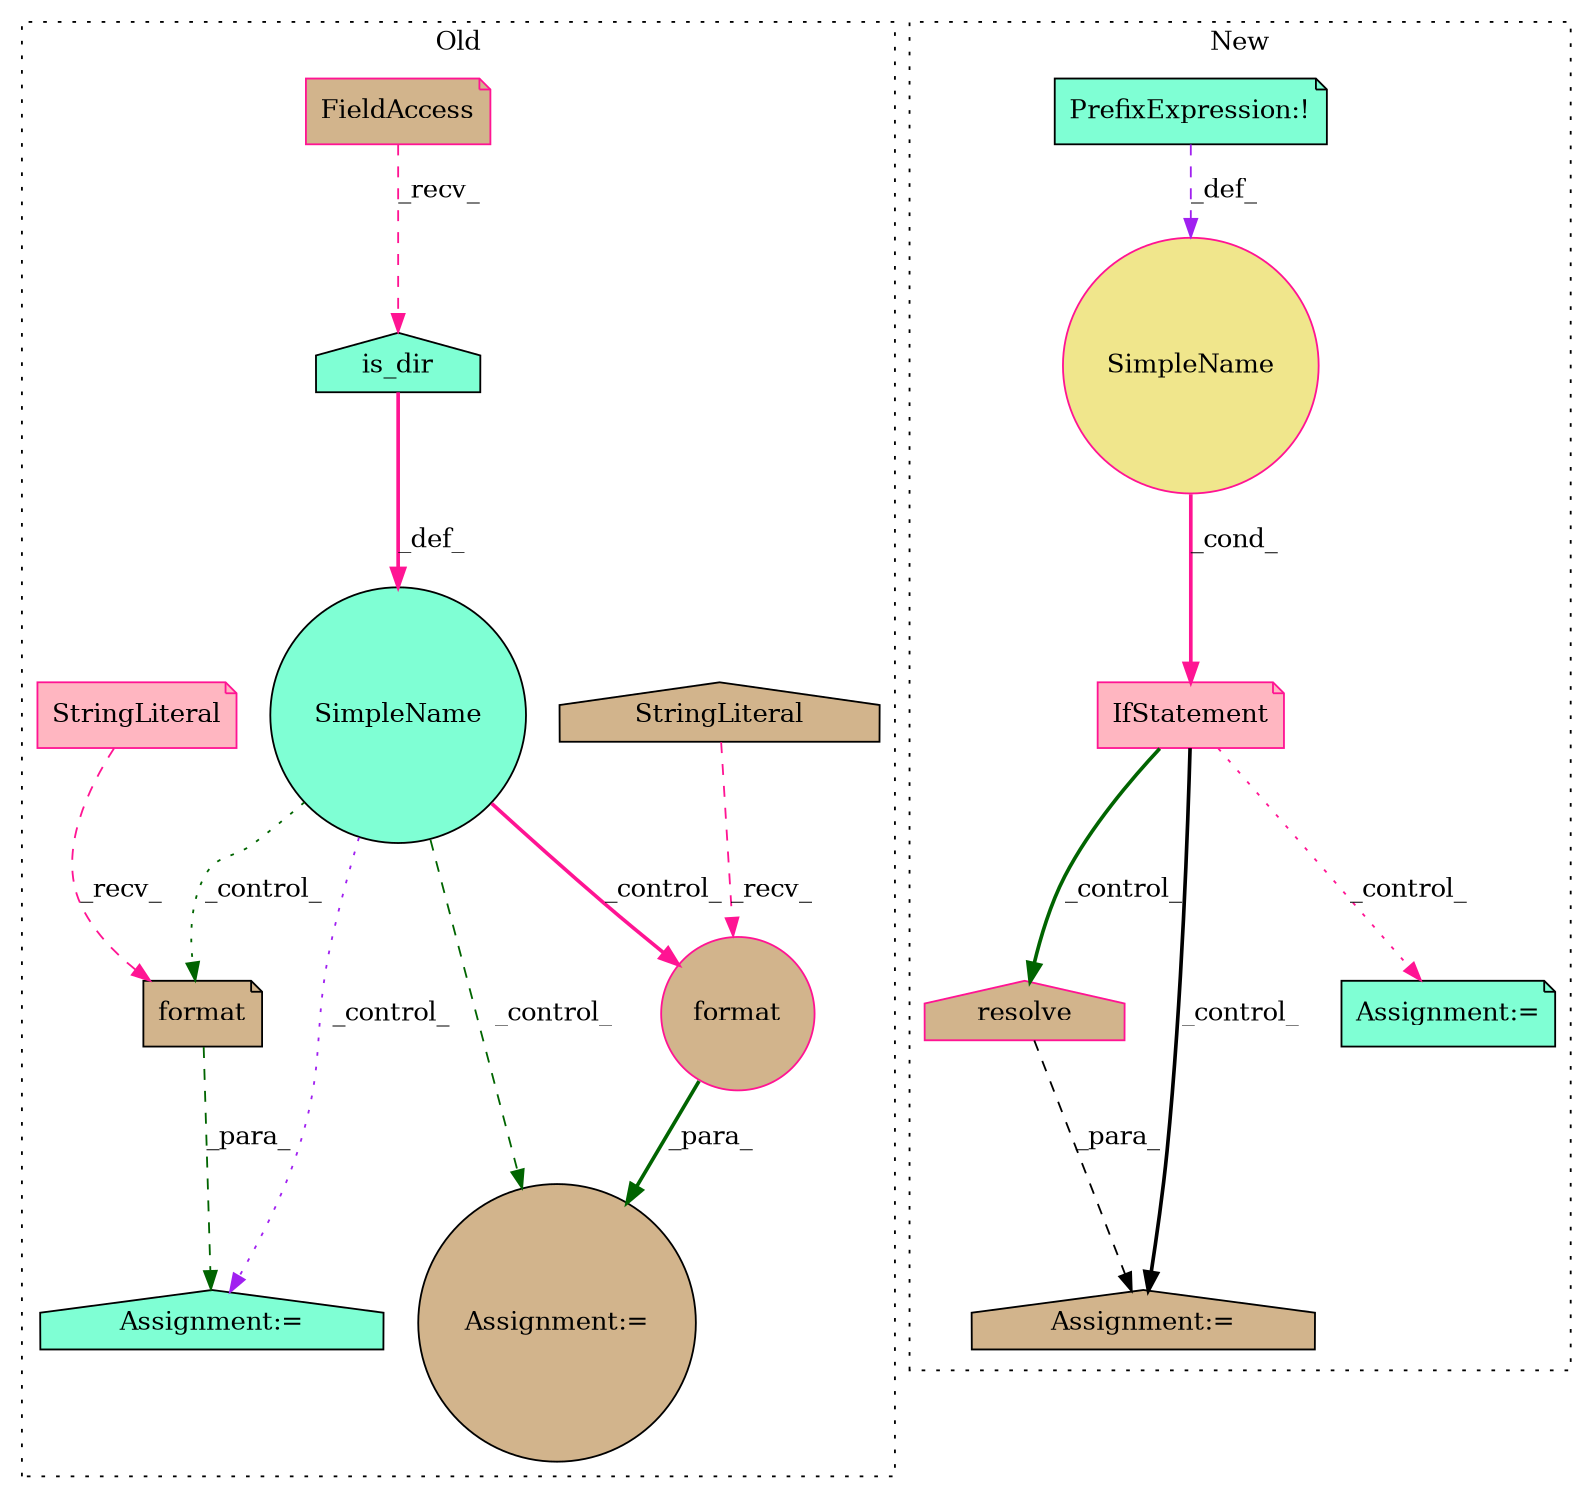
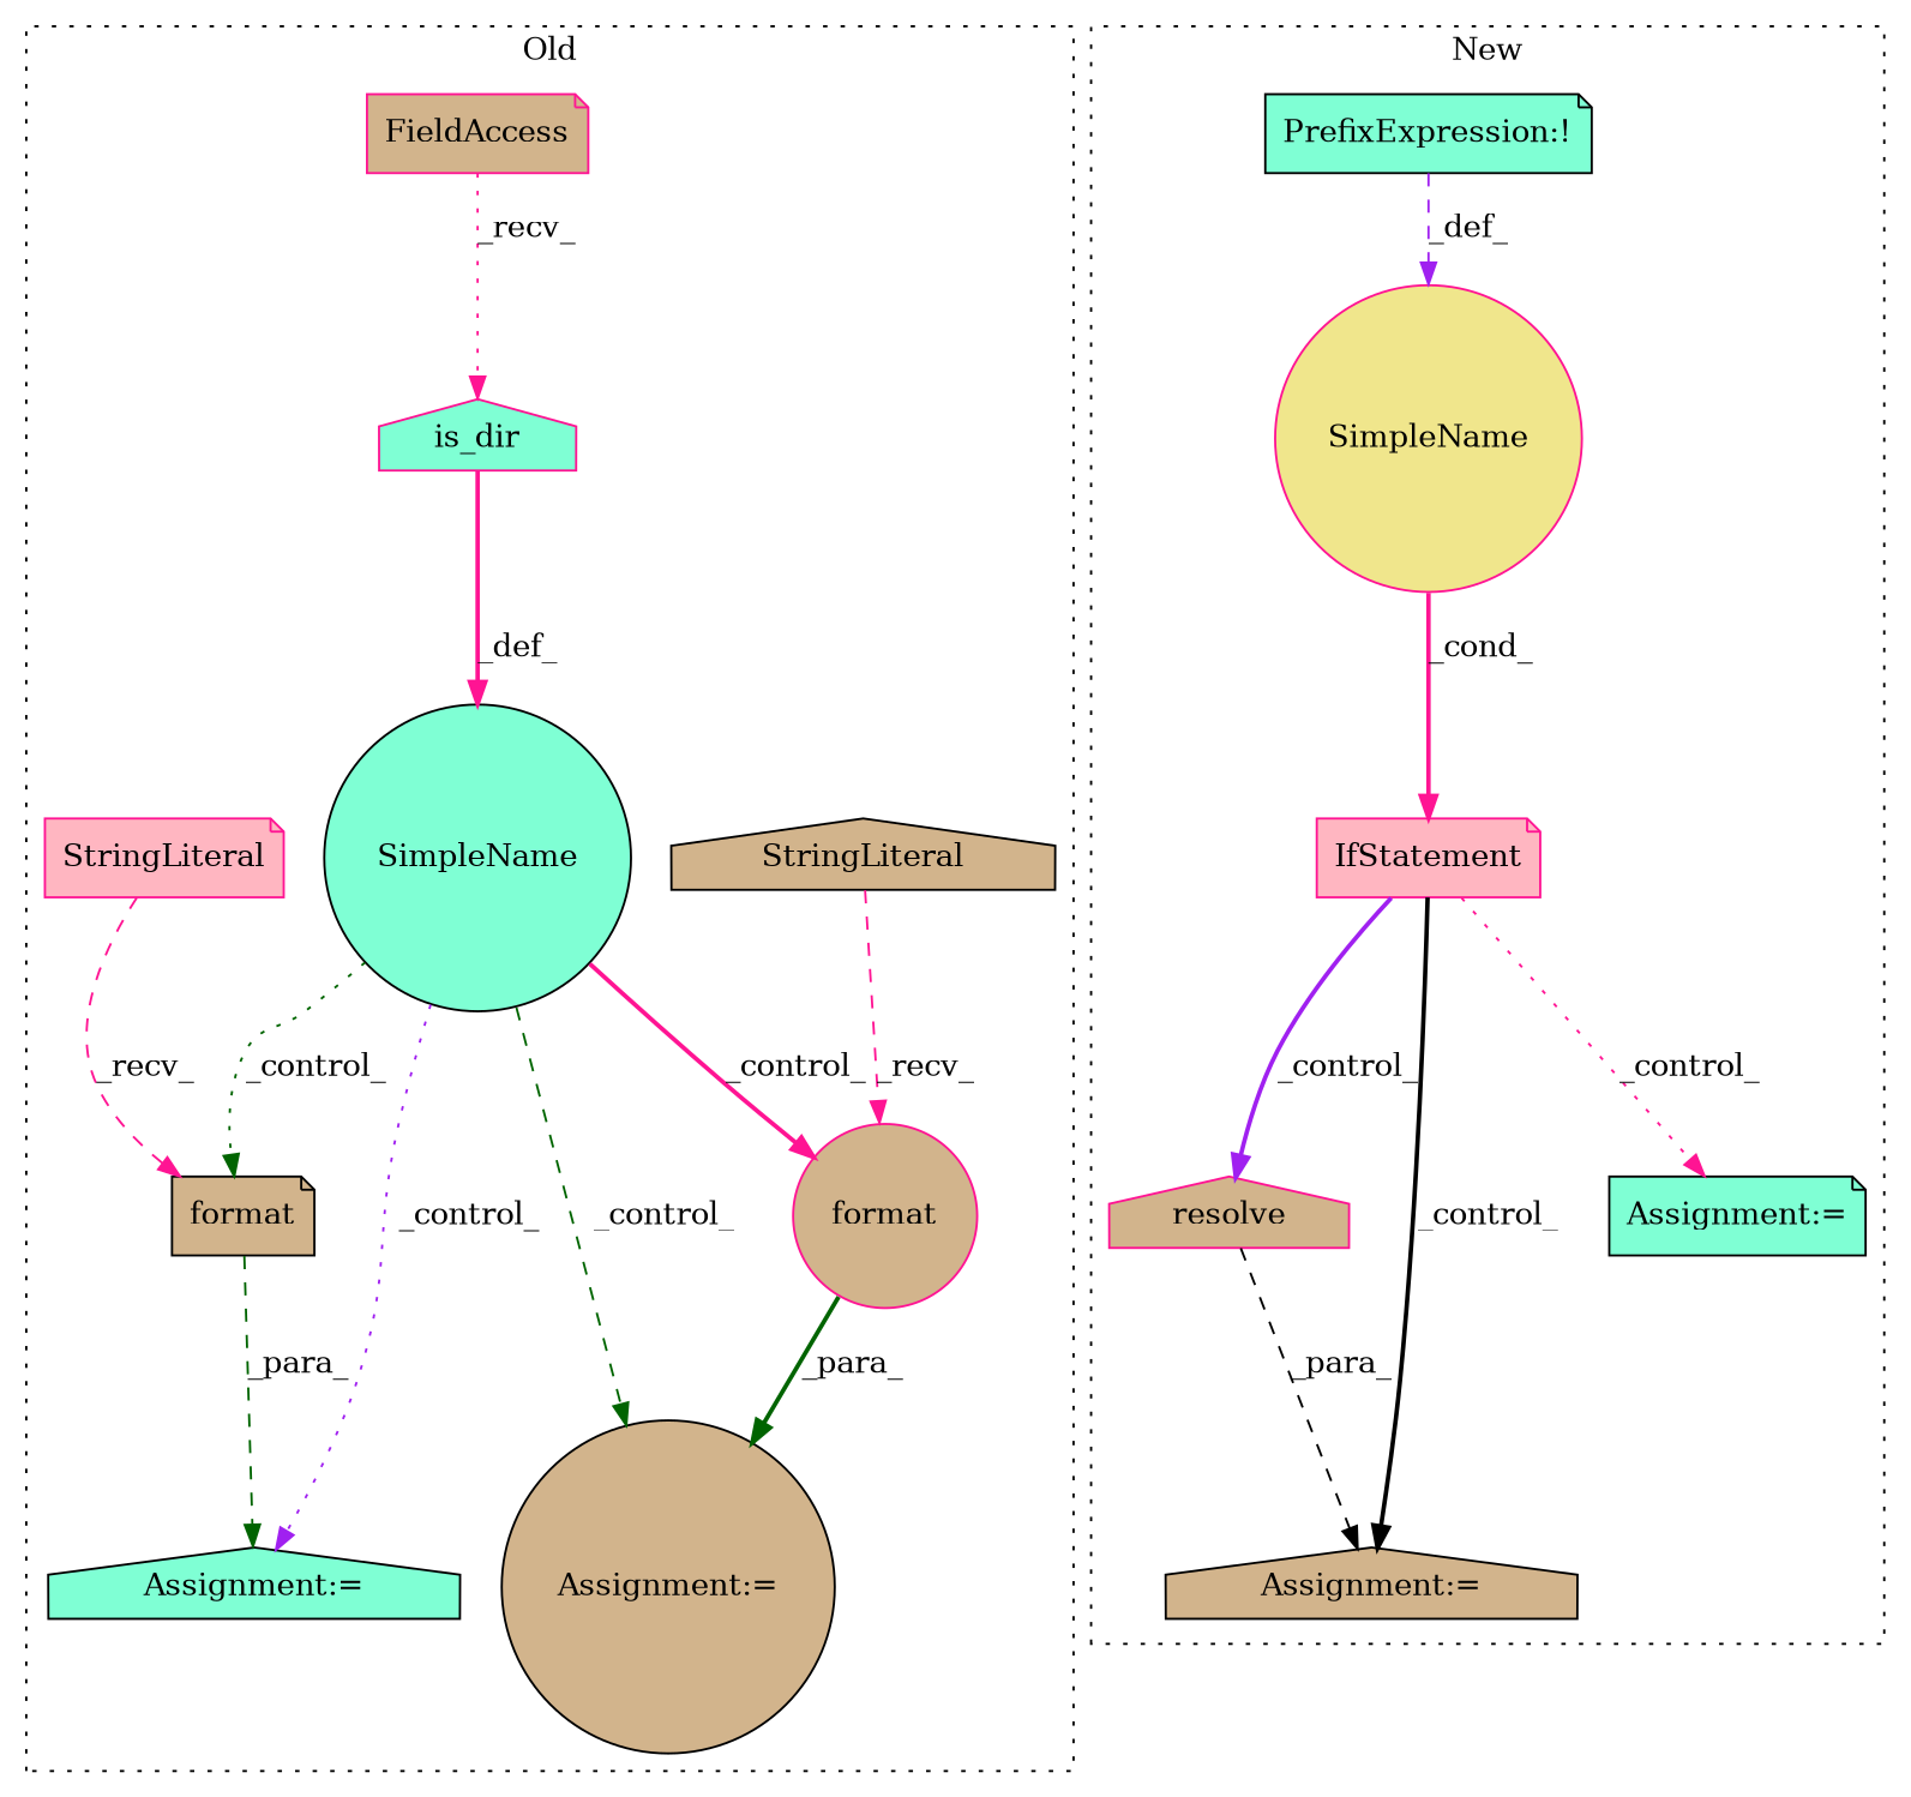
  digraph {
    node [a=32 color=black fillcolor=tan l=1 shape=note style=filled]
    edge [color=deeppink style=dashed]
-   n1 [fillcolor=aquamarine l=8 label=is_dir s=5635 shape=house]
+   n1 [color=deeppink fillcolor=aquamarine l=8 label=is_dir s=5635 shape=house]
    n2 [a=22 color=deeppink l=21 label=FieldAccess s=5613]
    n3 [color=deeppink l="7,1" label=format s="5751,5790" shape=circle]
    n4 [a=42 fillcolor=aquamarine label=SimpleName shape=circle l=""]
    n5 [a=7 fillcolor=aquamarine label="Assignment:=" s=5811 shape=house]
    n6 [l="7,1" label=format s="5820,5859"]
    n7 [a=45 l=13 label=StringLiteral s=5737 shape=house]
    n8 [a=45 color=deeppink fillcolor=lightpink l=7 label=StringLiteral s=5812]
    n9 [a=7 label="Assignment:=" s=5736 shape=circle]
    n10 [color=deeppink l=9 label=resolve s=5597 shape=house]
    n11 [a=25 color=deeppink fillcolor=lightpink l="4,2" label=IfStatement s="5517,5527"]
    n12 [a=38 fillcolor=aquamarine label="PrefixExpression:!" s=5521]
    n13 [a=42 color=deeppink fillcolor=khaki label=SimpleName shape=circle l=""]
    n14 [a=7 label="Assignment:=" s=5584 shape=house]
    n15 [a=7 fillcolor=aquamarine label="Assignment:=" s=5542]
    subgraph cluster_1 {
      label=Old
      style=dotted
      n1
      n2
      n3
      n4
      n5
      n6
      n7
      n8
      n9
    }
    subgraph cluster_2 {
      label=New
      style=dotted
      n10
      n11
      n12
      n13
      n14
      n15
    }
    n1 -> n4 [label=_def_ style=bold]
-   n2 -> n1 [label=_recv_]
+   n2 -> n1 [label=_recv_ style=dotted]
    n3 -> n9 [color=darkgreen label=_para_ style=bold]
    n4 -> n3 [label=_control_ style=bold]
    n4 -> n5 [color=purple label=_control_ style=dotted]
    n4 -> n6 [color=darkgreen label=_control_ style=dotted]
    n4 -> n9 [color=darkgreen label=_control_]
    n6 -> n5 [color=darkgreen label=_para_]
    n7 -> n3 [label=_recv_]
    n8 -> n6 [label=_recv_]
    n10 -> n14 [color=black label=_para_]
-   n11 -> n10 [color=darkgreen label=_control_ style=bold]
+   n11 -> n10 [color=purple label=_control_ style=bold]
    n11 -> n14 [color=black label=_control_ style=bold]
    n11 -> n15 [label=_control_ style=dotted]
    n12 -> n13 [color=purple label=_def_]
    n13 -> n11 [label=_cond_ style=bold]
  }
